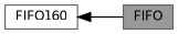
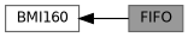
  digraph {
    rankdir=LR
    fontname="DejaVu Sans"
    node [fontname="DejaVu Sans" fontsize=10 shape=box style=filled]
-   n1 [color=grey40 fillcolor=white height=0.2 label=FIFO160 width=0.4]
+   n1 [color=grey40 fillcolor=white height=0.2 label=BMI160 width=0.4]
    n2 [color=gray40 fillcolor=grey60 fontcolor=black height=0.2 label=FIFO width=0.4]
    n1 -> n2 [dir=back fontname="DejaVu Sans" fontsize=10 labelfontname=Helvetica labelfontsize=10 shape=plaintext style=solid]
  }
